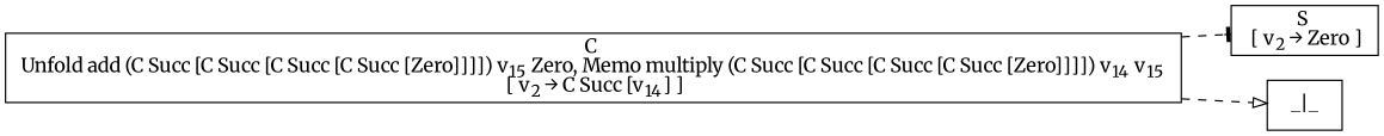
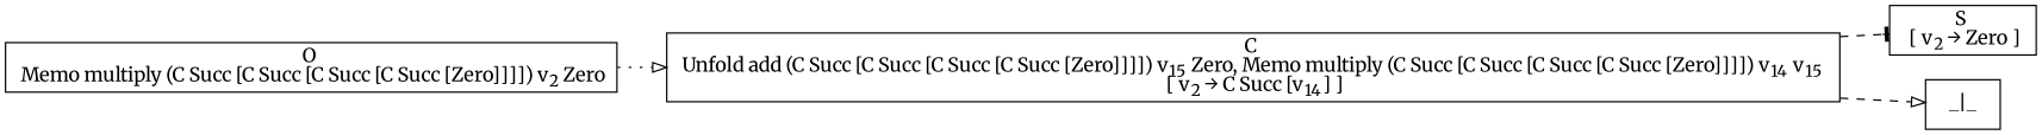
  digraph {
    fontname=Merriweather
    rankdir=LR
    node [fillcolor=white fontname=Merriweather shape=box style=filled]
    edge [arrowhead=onormal fontname=Merriweather style=dashed]
+   n1 [label=<O <BR/> Memo multiply (C Succ [C Succ [C Succ [C Succ [Zero]]]]) v<SUB>2</SUB> Zero>]
    n2 [label=<C <BR/> Unfold add (C Succ [C Succ [C Succ [C Succ [Zero]]]]) v<SUB>15</SUB> Zero, Memo multiply (C Succ [C Succ [C Succ [C Succ [Zero]]]]) v<SUB>14</SUB> v<SUB>15</SUB> <BR/>  [ v<SUB>2</SUB> &rarr; C Succ [v<SUB>14</SUB>] ] >]
    n3 [label=<S <BR/>  [ v<SUB>2</SUB> &rarr; Zero ] >]
    n4 [label=<_|_>]
+   n1 -> n2 [style=dotted]
    n2 -> n3 [arrowhead=tee]
    n2 -> n4
  }
